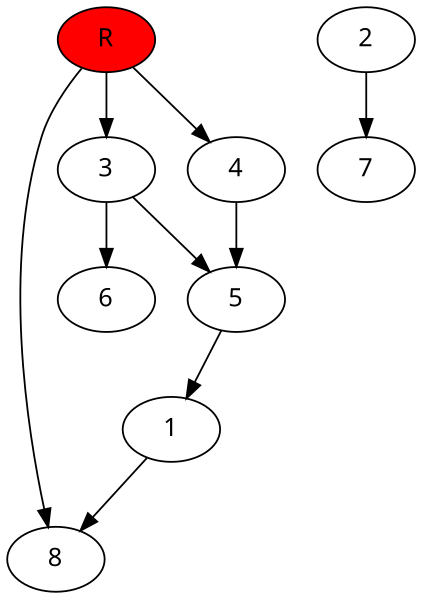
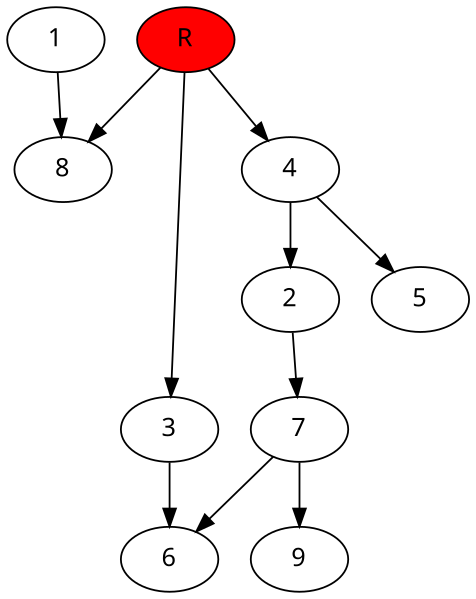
  digraph {
    fontname="Noto Sans"
    node [fontname="Noto Sans"]
    edge [fontname="Noto Sans"]
    1
    8
    2
    7
    6
+   9
    3
    5
    4
    R [fillcolor="#ff0000" style=filled]
    1 -> 8
    2 -> 7
+   7 -> 6
+   7 -> 9
    3 -> 6
-   3 -> 5
-   5 -> 1
+   4 -> 2
    4 -> 5
    R -> 8
    R -> 3
    R -> 4
  }
